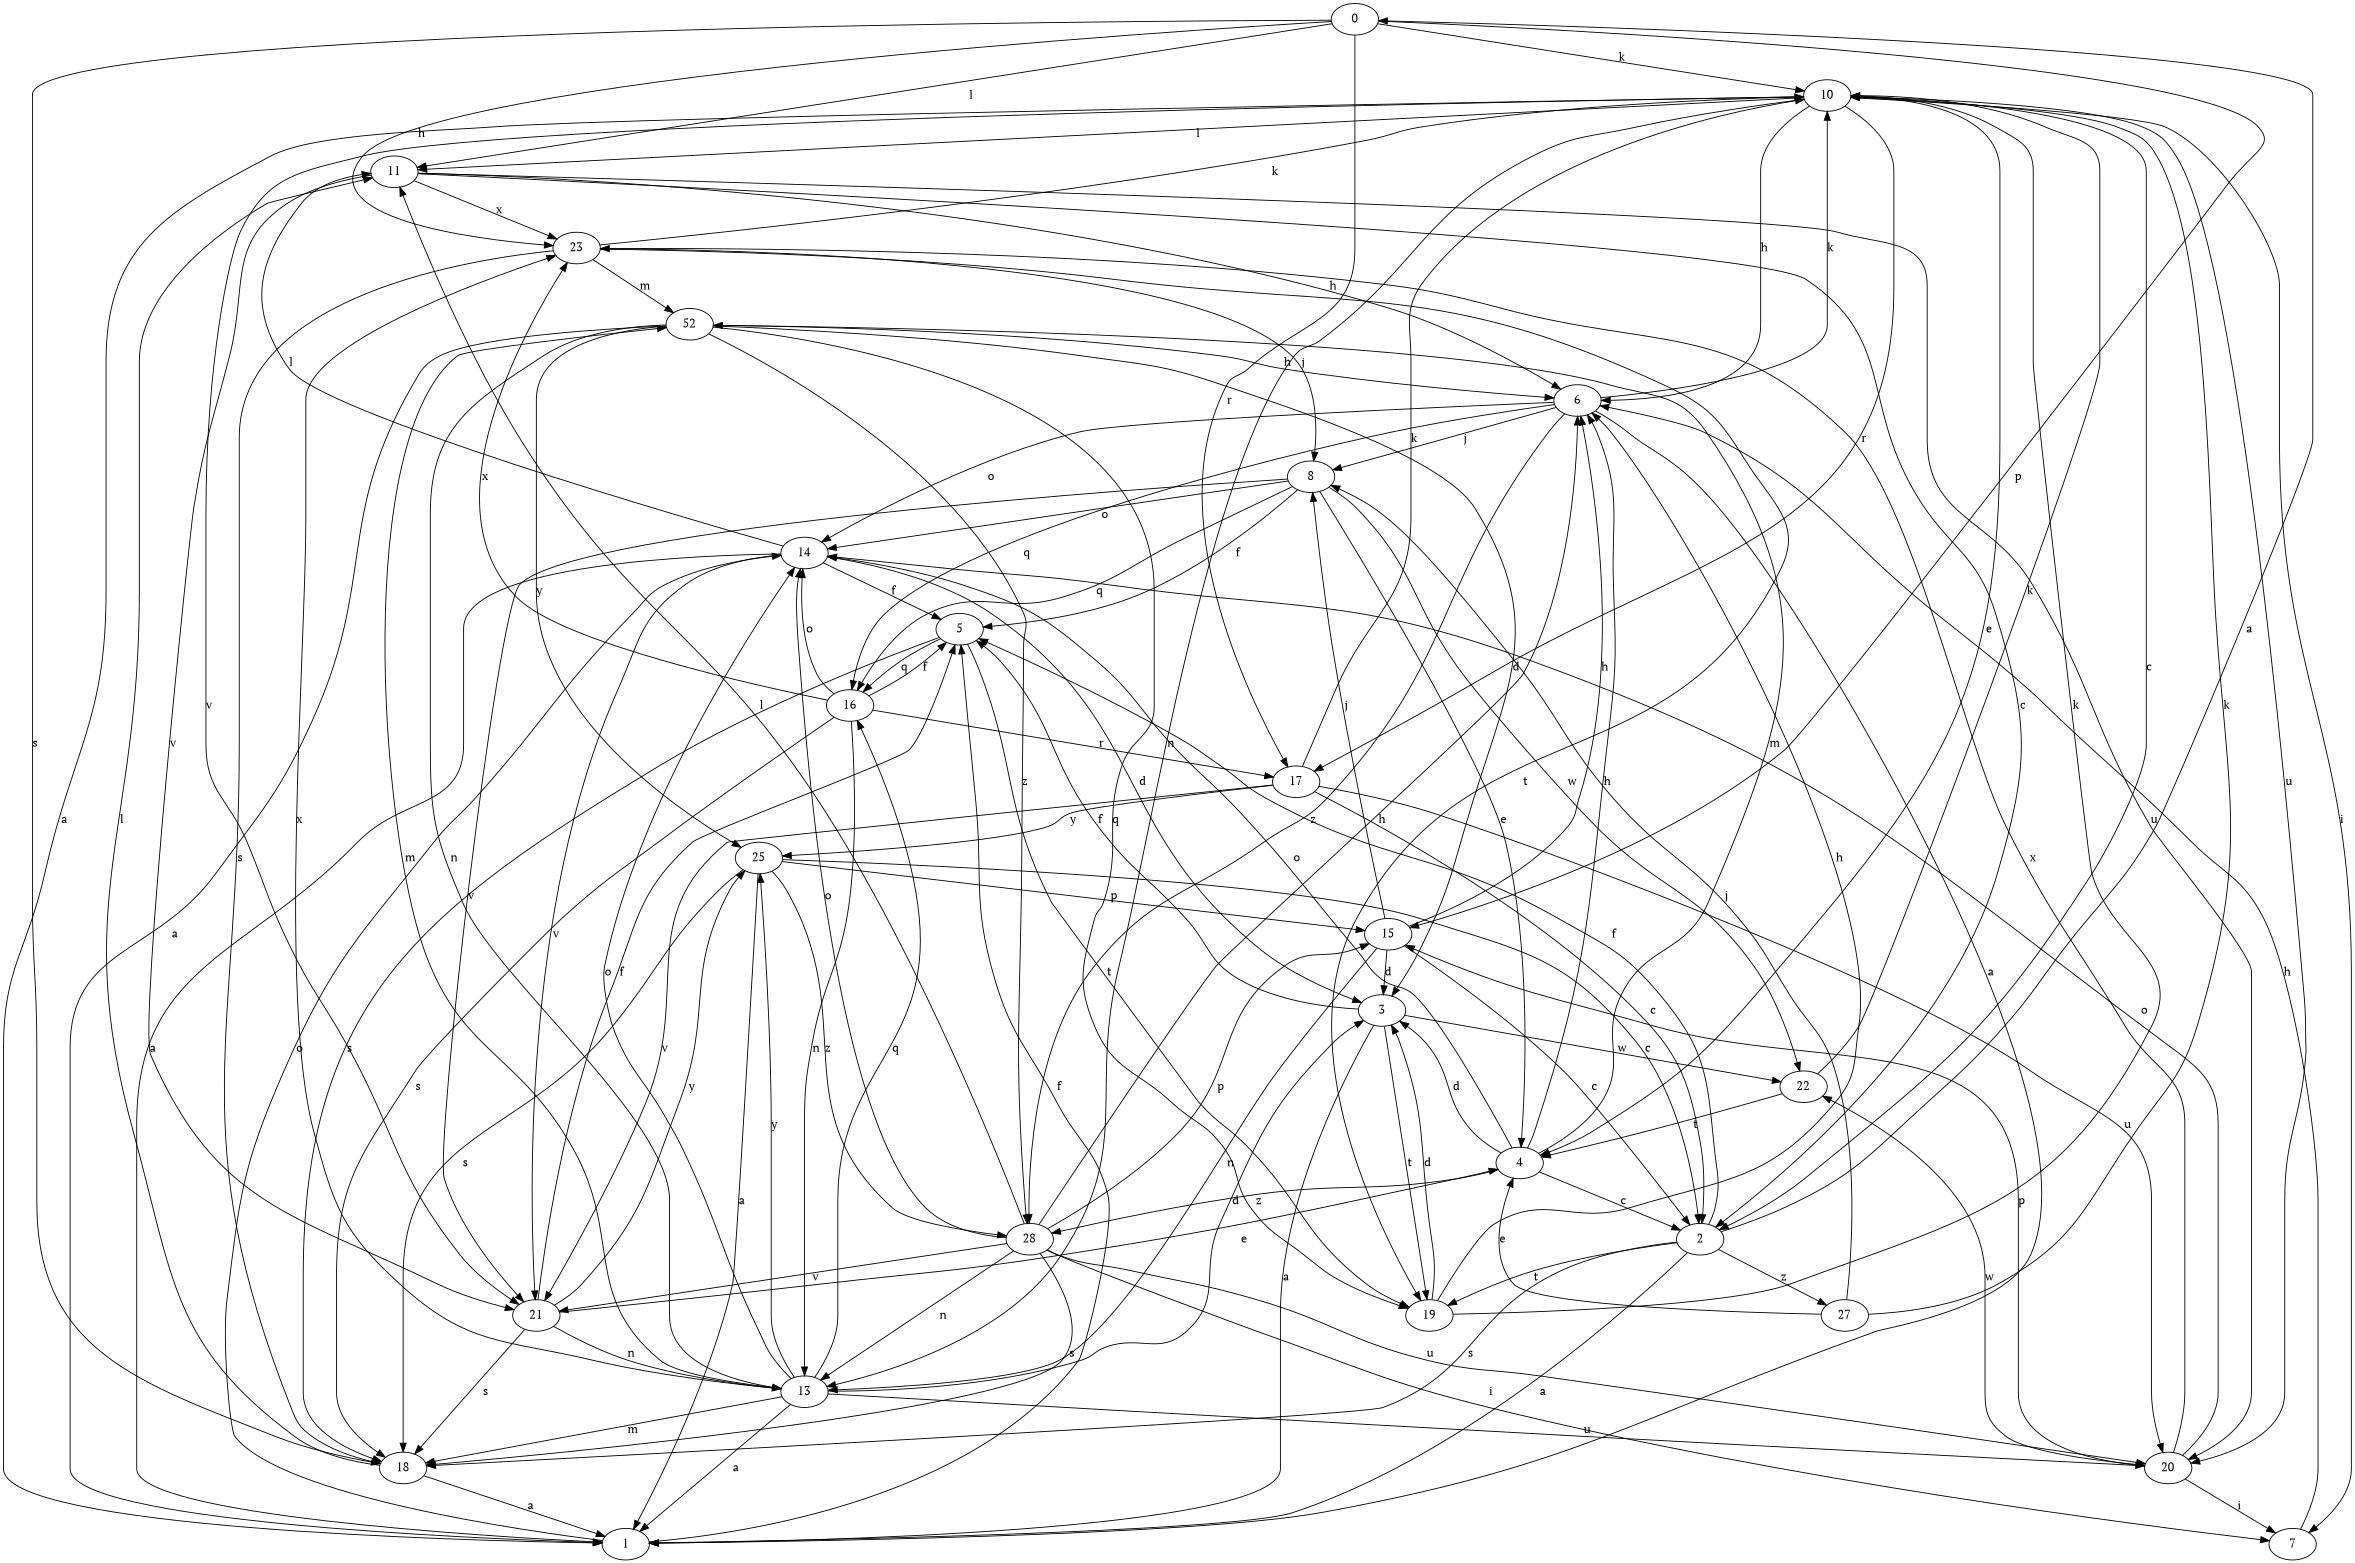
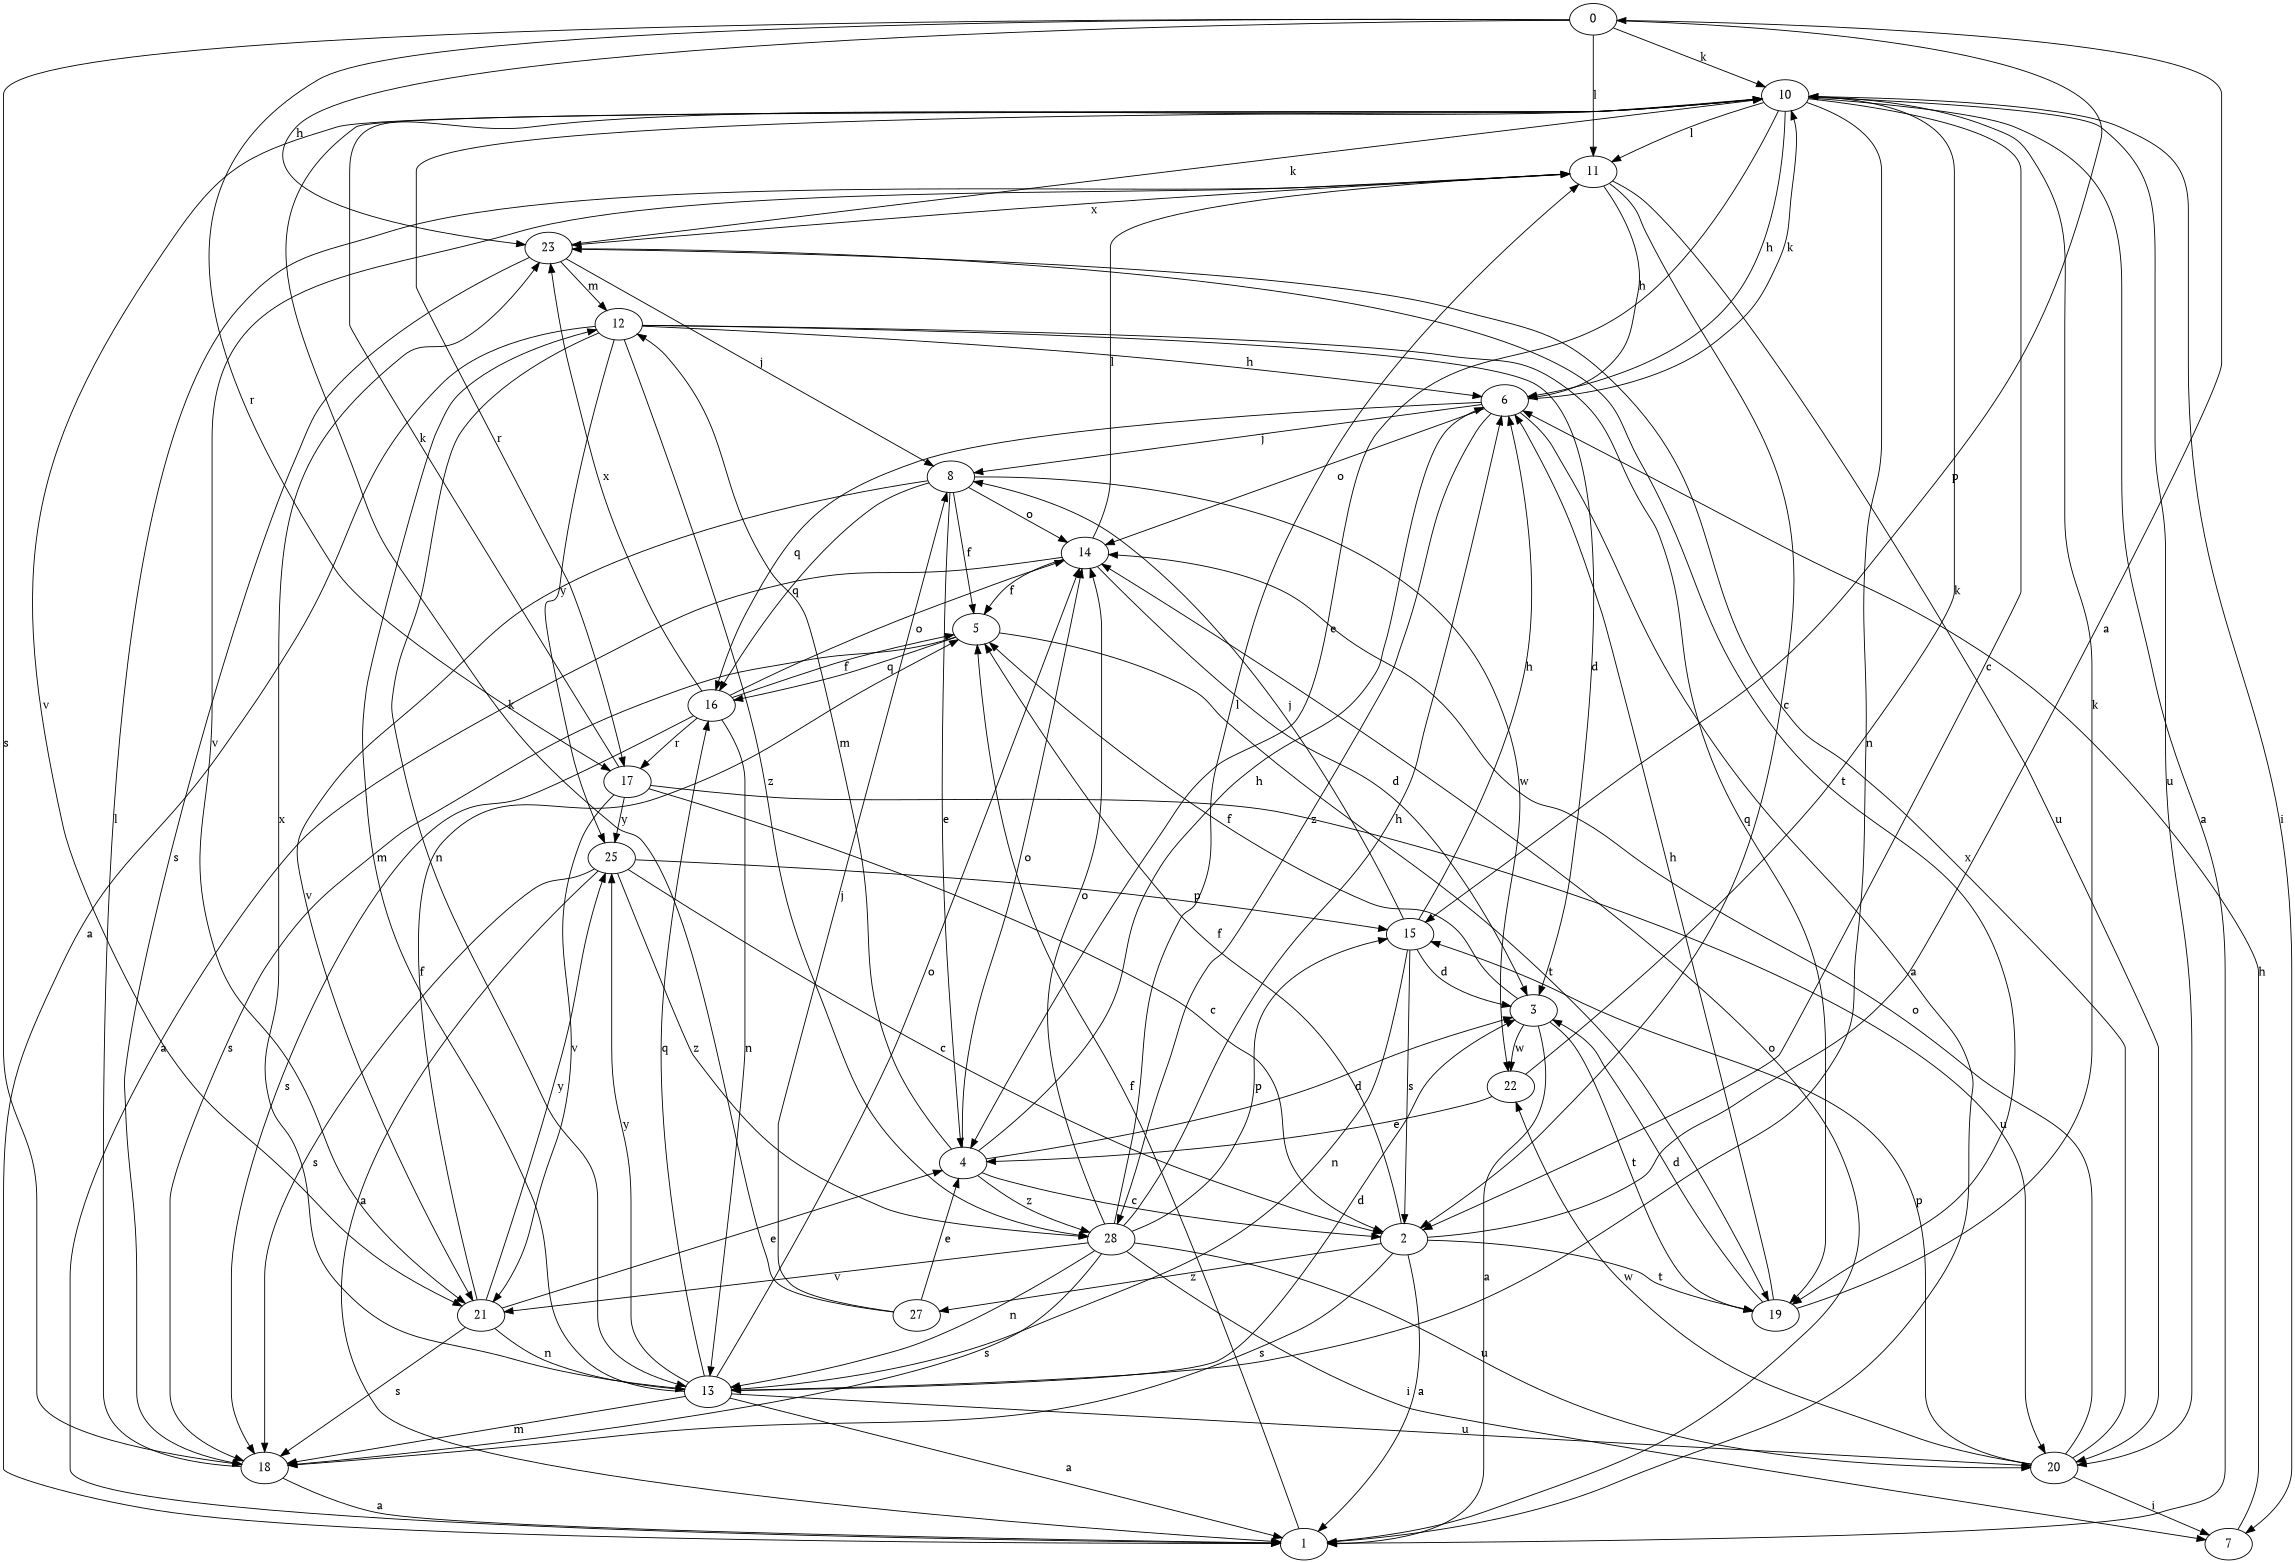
  strict digraph {
    fontname="PT Serif"
    node [fontname="PT Serif"]
    edge [fontname="PT Serif"]
    0
    10
    11
    15
    17
    18
    23
    6
    1
    14
    28
    16
    8
    2
    4
    7
    21
    13
    20
    3
    25
    5
    19
    27
    22
-   12 [label=52]
+   12
    0 -> 10 [label=k]
    0 -> 11 [label=l]
    0 -> 15 [label=p]
    0 -> 17 [label=r]
    0 -> 18 [label=s]
    0 -> 23 [label=h]
    10 -> 11 [label=l]
    10 -> 17 [label=r]
    10 -> 6 [label=h]
    10 -> 1 [label=a]
    10 -> 2 [label=c]
    10 -> 4 [label=e]
    10 -> 7 [label=i]
    10 -> 21 [label=v]
    10 -> 13 [label=n]
    10 -> 20 [label=u]
    11 -> 23 [label=x]
    11 -> 6 [label=h]
    11 -> 2 [label=c]
    11 -> 21 [label=v]
    11 -> 20 [label=u]
    15 -> 6 [label=h]
    15 -> 8 [label=j]
-   15 -> 2 [label=c]
+   15 -> 2 [label=s]
    15 -> 13 [label=n]
    15 -> 3 [label=d]
    17 -> 10 [label=k]
    17 -> 2 [label=c]
    17 -> 21 [label=v]
    17 -> 20 [label=u]
    17 -> 25 [label=y]
    18 -> 11 [label=l]
    18 -> 1 [label=a]
    23 -> 10 [label=k]
    23 -> 18 [label=s]
    23 -> 8 [label=j]
    23 -> 19 [label=t]
    23 -> 12 [label=m]
    6 -> 10 [label=k]
    6 -> 1 [label=a]
    6 -> 14 [label=o]
    6 -> 28 [label=z]
    6 -> 16 [label=q]
    6 -> 8 [label=j]
    1 -> 14 [label=o]
    1 -> 5 [label=f]
    14 -> 11 [label=l]
    14 -> 1 [label=a]
-   14 -> 21 [label=v]
    14 -> 3 [label=d]
    14 -> 5 [label=f]
    28 -> 11 [label=l]
    28 -> 15 [label=p]
    28 -> 18 [label=s]
    28 -> 6 [label=h]
    28 -> 14 [label=o]
    28 -> 7 [label=i]
    28 -> 21 [label=v]
    28 -> 13 [label=n]
    28 -> 20 [label=u]
    16 -> 17 [label=r]
    16 -> 18 [label=s]
    16 -> 23 [label=x]
    16 -> 14 [label=o]
    16 -> 13 [label=n]
    16 -> 5 [label=f]
    8 -> 14 [label=o]
    8 -> 16 [label=q]
    8 -> 4 [label=e]
    8 -> 21 [label=v]
    8 -> 5 [label=f]
    8 -> 22 [label=w]
    2 -> 0 [label=a]
    2 -> 18 [label=s]
    2 -> 1 [label=a]
    2 -> 5 [label=f]
    2 -> 19 [label=t]
    2 -> 27 [label=z]
    4 -> 6 [label=h]
    4 -> 14 [label=o]
    4 -> 28 [label=z]
    4 -> 2 [label=c]
    4 -> 3 [label=d]
    4 -> 12 [label=m]
    7 -> 6 [label=h]
    21 -> 18 [label=s]
    21 -> 4 [label=e]
    21 -> 13 [label=n]
    21 -> 25 [label=y]
    21 -> 5 [label=f]
    13 -> 18 [label=m]
    13 -> 23 [label=x]
    13 -> 1 [label=a]
    13 -> 14 [label=o]
    13 -> 16 [label=q]
    13 -> 20 [label=u]
    13 -> 3 [label=d]
    13 -> 25 [label=y]
    13 -> 12 [label=m]
    20 -> 15 [label=p]
    20 -> 23 [label=x]
    20 -> 14 [label=o]
    20 -> 7 [label=i]
    20 -> 22 [label=w]
    3 -> 1 [label=a]
    3 -> 5 [label=f]
    3 -> 19 [label=t]
    3 -> 22 [label=w]
    25 -> 15 [label=p]
    25 -> 18 [label=s]
    25 -> 1 [label=a]
    25 -> 28 [label=z]
    25 -> 2 [label=c]
    5 -> 18 [label=s]
    5 -> 16 [label=q]
    5 -> 19 [label=t]
    19 -> 10 [label=k]
    19 -> 6 [label=h]
    19 -> 3 [label=d]
    27 -> 10 [label=k]
    27 -> 8 [label=j]
    27 -> 4 [label=e]
    22 -> 10 [label=k]
-   22 -> 4 [label=t]
+   22 -> 4 [label=e]
    12 -> 6 [label=h]
    12 -> 1 [label=a]
    12 -> 28 [label=z]
    12 -> 13 [label=n]
    12 -> 3 [label=d]
    12 -> 25 [label=y]
    12 -> 19 [label=q]
  }
